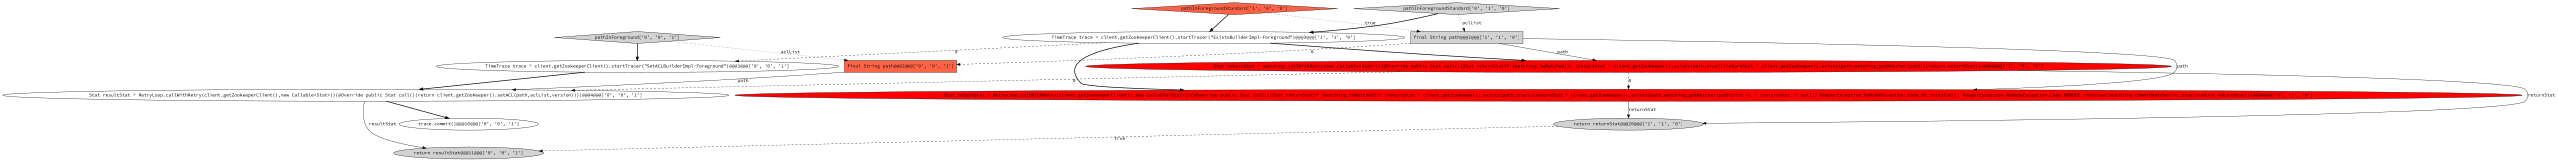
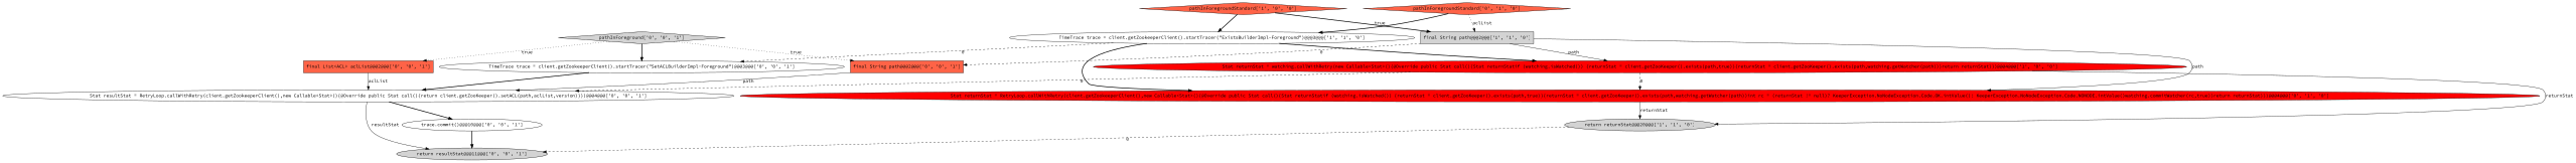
  digraph {
    fontname="Source Code Pro"
    node [fillcolor=lightgray fontname="Source Code Pro" shape=ellipse style=filled]
    edge [fontname="Source Code Pro" style=bold]
    n1 [fillcolor=white label="TimeTrace trace = client.getZookeeperClient().startTracer(\"SetACLBuilderImpl-Foreground\")@@@3@@@['0', '0', '1']"]
    n2 [fillcolor=white label="Stat resultStat = RetryLoop.callWithRetry(client.getZookeeperClient(),new Callable<Stat>(){@Override public Stat call(){return client.getZooKeeper().setACL(path,aclList,version)}})@@@4@@@['0', '0', '1']"]
    n3 [label="return resultStat@@@11@@@['0', '0', '1']"]
    n4 [fillcolor=white label="trace.commit()@@@10@@@['0', '0', '1']"]
    n5 [label="final String path@@@2@@@['1', '1', '0']" shape=box]
    n6 [fillcolor=tomato label="final String path@@@2@@@['0', '0', '1']" shape=box]
    n7 [fillcolor=red label="Stat returnStat = watching.callWithRetry(new Callable<Stat>(){@Override public Stat call(){Stat returnStatif (watching.isWatched()) {returnStat = client.getZooKeeper().exists(path,true)}{returnStat = client.getZooKeeper().exists(path,watching.getWatcher(path))}return returnStat}})@@@4@@@['1', '0', '0']"]
    n8 [fillcolor=red label="Stat returnStat = RetryLoop.callWithRetry(client.getZookeeperClient(),new Callable<Stat>(){@Override public Stat call(){Stat returnStatif (watching.isWatched()) {returnStat = client.getZooKeeper().exists(path,true)}{returnStat = client.getZooKeeper().exists(path,watching.getWatcher(path))int rc = (returnStat != null)? KeeperException.NoNodeException.Code.OK.intValue(): KeeperException.NoNodeException.Code.NONODE.intValue()watching.commitWatcher(rc,true)}return returnStat}})@@@4@@@['0', '1', '0']"]
    n9 [label="return returnStat@@@20@@@['1', '1', '0']"]
    n10 [label="pathInForeground['0', '0', '1']" shape=diamond]
+   n11 [fillcolor=tomato label="final List<ACL> aclList@@@2@@@['0', '0', '1']" shape=box]
    n12 [fillcolor=tomato label="pathInForegroundStandard['1', '0', '0']" shape=diamond]
    n13 [fillcolor=white label="TimeTrace trace = client.getZookeeperClient().startTracer(\"ExistsBuilderImpl-Foreground\")@@@3@@@['1', '1', '0']"]
-   n14 [label="pathInForegroundStandard['0', '1', '0']" shape=diamond]
+   n14 [fillcolor=tomato label="pathInForegroundStandard['0', '1', '0']" shape=diamond]
    n1 -> n2
    n2 -> n3 [label=resultStat style=solid]
    n2 -> n4
+   n4 -> n3
    n5 -> n6 [label=0 style=dashed]
    n5 -> n7 [label=path style=solid]
    n5 -> n8 [label=path style=solid]
    n6 -> n2 [label=path style=solid]
    n7 -> n2 [label=0 style=dashed]
    n7 -> n8 [label=0 style=dashed]
    n7 -> n9 [label=returnStat style=solid]
    n8 -> n9 [label=returnStat style=solid]
-   n9 -> n3 [label=true style=dashed]
+   n9 -> n3 [label=0 style=dashed]
    n10 -> n1
-   n10 -> n6 [label=aclList style=dotted]
-   n12 -> n5 [label=true style=dotted]
+   n10 -> n6 [label=true style=dotted]
+   n10 -> n11 [label=true style=dotted]
+   n11 -> n2 [label=aclList style=solid]
+   n12 -> n5 [label=true]
    n12 -> n13
    n13 -> n1 [label=0 style=dashed]
    n13 -> n7
    n13 -> n8
    n14 -> n5 [label=aclList style=dotted]
    n14 -> n13
  }
